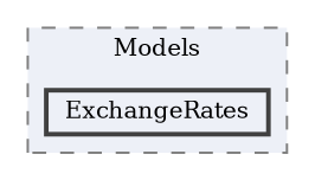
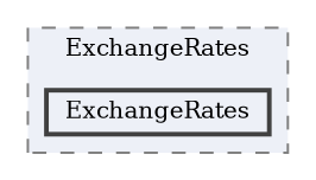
  digraph {
    compound=true
    fontname="DejaVu Serif"
    n1 [color=grey25 fillcolor="#edf0f7" fontname="DejaVu Serif" fontsize=10 height=0.2 label=ExchangeRates shape=box style="filled,bold" width=0.4]
    subgraph cluster_1 {
      bgcolor="#edf0f7"
      fontsize=10
-     label=Models
+     label=ExchangeRates
      pencolor=grey50
      style="filled,dashed"
      n1
    }
  }
